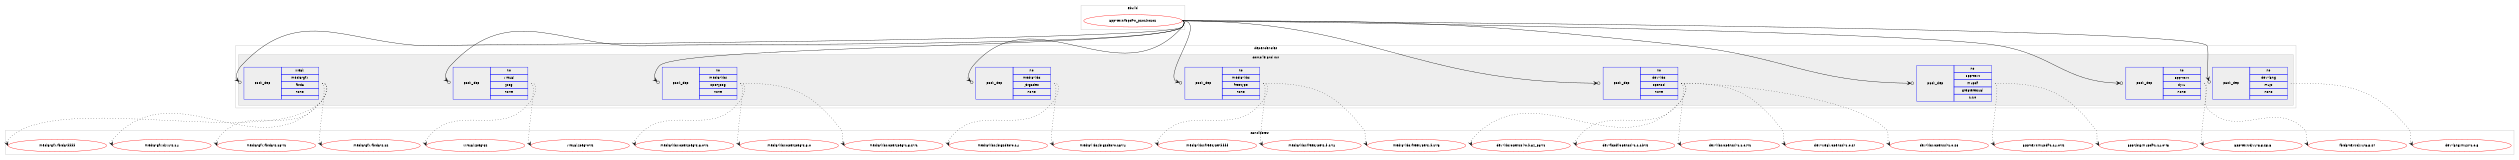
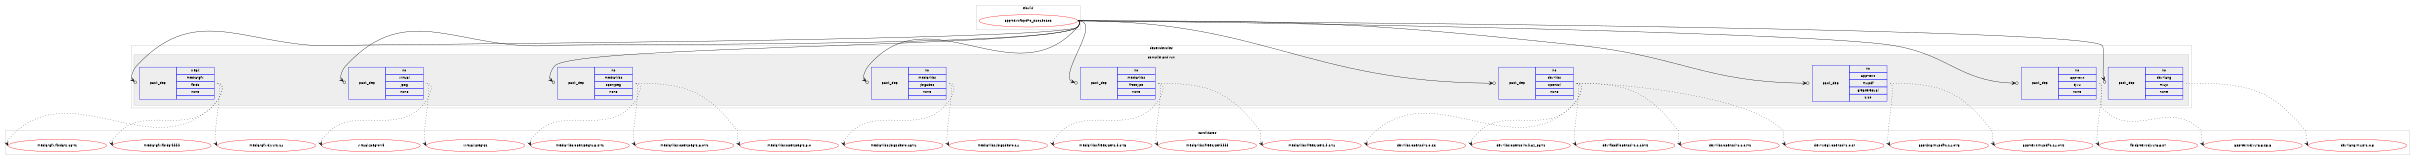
  digraph {
    compound=true
    concentrate=true
    fontname=Helvetica
    fontsize=10
    newrank=true
    rankdir=TB
    ranksep=1.5
    node [color=red fontname=Helvetica fontsize=10]
    edge [arrowhead=vee headport=w style=dotted tailport=e weight=100]
    n1 [label="app-text/fbpdf-0_p20190202" width=4]
    n2 [color=blue label=<<TABLE BORDER="0" CELLBORDER="1" CELLSPACING="0" CELLPADDING="4" WIDTH="220"><TR><TD ROWSPAN="6" CELLPADDING="30">pack_dep</TD></TR><TR><TD WIDTH="110">no</TD></TR><TR><TD>dev-lang</TD></TR><TR><TD>mujs</TD></TR><TR><TD>none</TD></TR><TR><TD></TD></TR></TABLE>> shape=none]
    n3 [color=blue label=<<TABLE BORDER="0" CELLBORDER="1" CELLSPACING="0" CELLPADDING="4" WIDTH="220"><TR><TD ROWSPAN="6" CELLPADDING="30">pack_dep</TD></TR><TR><TD WIDTH="110">no</TD></TR><TR><TD>app-text</TD></TR><TR><TD>djvu</TD></TR><TR><TD>none</TD></TR><TR><TD></TD></TR></TABLE>> shape=none]
    n4 [color=blue label=<<TABLE BORDER="0" CELLBORDER="1" CELLSPACING="0" CELLPADDING="4" WIDTH="220"><TR><TD ROWSPAN="6" CELLPADDING="30">pack_dep</TD></TR><TR><TD WIDTH="110">no</TD></TR><TR><TD>app-text</TD></TR><TR><TD>mupdf</TD></TR><TR><TD>greaterequal</TD></TR><TR><TD>1.10</TD></TR></TABLE>> shape=none]
    n5 [color=blue label=<<TABLE BORDER="0" CELLBORDER="1" CELLSPACING="0" CELLPADDING="4" WIDTH="220"><TR><TD ROWSPAN="6" CELLPADDING="30">pack_dep</TD></TR><TR><TD WIDTH="110">no</TD></TR><TR><TD>dev-libs</TD></TR><TR><TD>openssl</TD></TR><TR><TD>none</TD></TR><TR><TD></TD></TR></TABLE>> shape=none]
    n6 [color=blue label=<<TABLE BORDER="0" CELLBORDER="1" CELLSPACING="0" CELLPADDING="4" WIDTH="220"><TR><TD ROWSPAN="6" CELLPADDING="30">pack_dep</TD></TR><TR><TD WIDTH="110">no</TD></TR><TR><TD>media-libs</TD></TR><TR><TD>freetype</TD></TR><TR><TD>none</TD></TR><TR><TD></TD></TR></TABLE>> shape=none]
    n7 [color=blue label=<<TABLE BORDER="0" CELLBORDER="1" CELLSPACING="0" CELLPADDING="4" WIDTH="220"><TR><TD ROWSPAN="6" CELLPADDING="30">pack_dep</TD></TR><TR><TD WIDTH="110">no</TD></TR><TR><TD>media-libs</TD></TR><TR><TD>jbig2dec</TD></TR><TR><TD>none</TD></TR><TR><TD></TD></TR></TABLE>> shape=none]
    n8 [color=blue label=<<TABLE BORDER="0" CELLBORDER="1" CELLSPACING="0" CELLPADDING="4" WIDTH="220"><TR><TD ROWSPAN="6" CELLPADDING="30">pack_dep</TD></TR><TR><TD WIDTH="110">no</TD></TR><TR><TD>media-libs</TD></TR><TR><TD>openjpeg</TD></TR><TR><TD>none</TD></TR><TR><TD></TD></TR></TABLE>> shape=none]
    n9 [color=blue label=<<TABLE BORDER="0" CELLBORDER="1" CELLSPACING="0" CELLPADDING="4" WIDTH="220"><TR><TD ROWSPAN="6" CELLPADDING="30">pack_dep</TD></TR><TR><TD WIDTH="110">no</TD></TR><TR><TD>virtual</TD></TR><TR><TD>jpeg</TD></TR><TR><TD>none</TD></TR><TR><TD></TD></TR></TABLE>> shape=none]
    n10 [color=blue label=<<TABLE BORDER="0" CELLBORDER="1" CELLSPACING="0" CELLPADDING="4" WIDTH="220"><TR><TD ROWSPAN="6" CELLPADDING="30">pack_dep</TD></TR><TR><TD WIDTH="110">weak</TD></TR><TR><TD>media-gfx</TD></TR><TR><TD>fbida</TD></TR><TR><TD>none</TD></TR><TR><TD></TD></TR></TABLE>> shape=none]
    n11 [label="app-text/djvu-3.5.25.3" width=4]
    n12 [label="fbida-text/djvu-3.5.27" width=4]
    n13 [label="app-text/mupdf-1.14.0-r2" width=4]
    n14 [label="app-jbig/mupdf-1.14.0-r3" width=4]
    n15 [label="dev-lang/mujs-1.0.5" width=4]
    n16 [label="dev-libs/openssl-0.9.8z_p8-r1" width=4]
    n17 [label="dev-libs/openssl-1.0.2q" width=4]
    n18 [label="dev-weak/openssl-1.0.2r" width=4]
    n19 [label="dev-libs/openssl-1.1.0j-r1" width=4]
    n20 [label="dev-fbpdf/openssl-1.1.1b-r2" width=4]
    n21 [label="media-libs/freetype-2.9.1-r3" width=4]
    n22 [label="media-libs/freetype-2.9.1-r4" width=4]
    n23 [label="media-libs/freetype-9999" width=4]
    n24 [label="media-libs/jbig2dec-0.13-r4" width=4]
    n25 [label="media-libs/jbig2dec-0.14" width=4]
    n26 [label="media-libs/openjpeg-1.5.2-r1" width=4]
    n27 [label="media-libs/openjpeg-2.3.0" width=4]
    n28 [label="media-libs/openjpeg-2.3.0-r1" width=4]
-   n29 [label="virtual/jpeg-0-r2" width=4]
+   n29 [label="virtual/jpeg-0-r9" width=4]
    n30 [label="virtual/jpeg-62" width=4]
-   n31 [label="media-gfx/fbida-2.12" width=4]
    n32 [label="media-gfx/fbida-2.13-r1" width=4]
    n33 [label="media-gfx/djvu-2.14" width=4]
    n34 [label="media-gfx/fbida-9999" width=4]
    subgraph cluster_1 {
      color=gray
      label=<<i>ebuild</i>>
      rank=same
      n1
    }
    subgraph cluster_2 {
      color=gray
      label=<<i>dependencies</i>>
      subgraph cluster_3 {
        color=gray
        fillcolor="#eeeeee"
        label=<<i>compile</i>>
        style=filled
      }
      subgraph cluster_4 {
        color=gray
        fillcolor="#eeeeee"
        label=<<i>compile and run</i>>
        style=filled
        subgraph sub_5 {
          color=gray
          fillcolor="#eeeeee"
          label=<<i>compile and run</i>>
          style=filled
          n2
        }
        subgraph sub_6 {
          color=gray
          fillcolor="#eeeeee"
          label=<<i>compile and run</i>>
          style=filled
          n3
        }
        subgraph sub_7 {
          color=gray
          fillcolor="#eeeeee"
          label=<<i>compile and run</i>>
          style=filled
          n4
        }
        subgraph sub_8 {
          color=gray
          fillcolor="#eeeeee"
          label=<<i>compile and run</i>>
          style=filled
          n5
        }
        subgraph sub_9 {
          color=gray
          fillcolor="#eeeeee"
          label=<<i>compile and run</i>>
          style=filled
          n6
        }
        subgraph sub_10 {
          color=gray
          fillcolor="#eeeeee"
          label=<<i>compile and run</i>>
          style=filled
          n7
        }
        subgraph sub_11 {
          color=gray
          fillcolor="#eeeeee"
          label=<<i>compile and run</i>>
          style=filled
          n8
        }
        subgraph sub_12 {
          color=gray
          fillcolor="#eeeeee"
          label=<<i>compile and run</i>>
          style=filled
          n9
        }
        subgraph sub_13 {
          color=gray
          fillcolor="#eeeeee"
          label=<<i>compile and run</i>>
          style=filled
          n10
        }
      }
      subgraph cluster_14 {
        color=gray
        fillcolor="#eeeeee"
        label=<<i>run</i>>
        style=filled
      }
    }
    subgraph cluster_15 {
      color=gray
      label=<<i>candidates</i>>
      rank=same
      subgraph sub_16 {
        color=black
        label=<<i>candidates</i>>
        nodesep=1
        rank=same
        n11
        n12
      }
      subgraph sub_17 {
        color=black
        label=<<i>candidates</i>>
        nodesep=1
        rank=same
        n13
        n14
      }
      subgraph sub_18 {
        color=black
        label=<<i>candidates</i>>
        nodesep=1
        rank=same
        n15
      }
      subgraph sub_19 {
        color=black
        label=<<i>candidates</i>>
        nodesep=1
        rank=same
        n16
        n17
        n18
        n19
        n20
      }
      subgraph sub_20 {
        color=black
        label=<<i>candidates</i>>
        nodesep=1
        rank=same
        n21
        n22
        n23
      }
      subgraph sub_21 {
        color=black
        label=<<i>candidates</i>>
        nodesep=1
        rank=same
        n24
        n25
      }
      subgraph sub_22 {
        color=black
        label=<<i>candidates</i>>
        nodesep=1
        rank=same
        n26
        n27
        n28
      }
      subgraph sub_23 {
        color=black
        label=<<i>candidates</i>>
        nodesep=1
        rank=same
        n29
        n30
      }
      subgraph sub_24 {
        color=black
        label=<<i>candidates</i>>
        nodesep=1
        rank=same
-       n31
        n32
        n33
        n34
      }
    }
    n1 -> n2 [arrowhead=odotvee style=solid weight=20]
    n1 -> n3 [arrowhead=odotvee style=solid weight=20]
    n1 -> n4 [arrowhead=odotvee style=solid weight=20]
    n1 -> n5 [arrowhead=odotvee style=solid weight=20]
    n1 -> n6 [arrowhead=odotvee style=solid weight=20]
    n1 -> n7 [arrowhead=odotvee style=solid weight=20]
    n1 -> n8 [arrowhead=odotvee style=solid weight=20]
    n1 -> n9 [arrowhead=odotvee style=solid weight=20]
    n1 -> n10 [arrowhead=odotvee style=solid weight=20]
    n2 -> n15
    n3 -> n11
    n3 -> n12
    n4 -> n13
    n4 -> n14
    n5 -> n16
    n5 -> n17
    n5 -> n18
    n5 -> n19
    n5 -> n20
    n6 -> n21
    n6 -> n22
    n6 -> n23
    n7 -> n24
    n7 -> n25
    n8 -> n26
    n8 -> n27
    n8 -> n28
    n9 -> n29
    n9 -> n30
-   n10 -> n31
    n10 -> n32
    n10 -> n33
    n10 -> n34
  }
